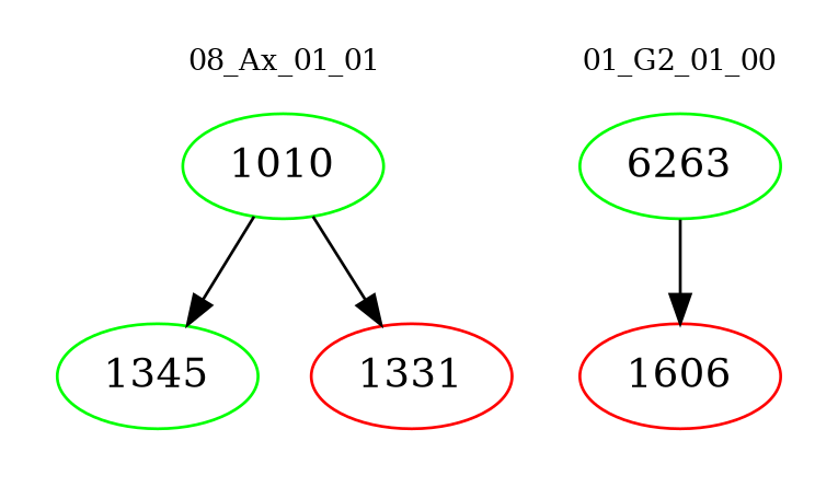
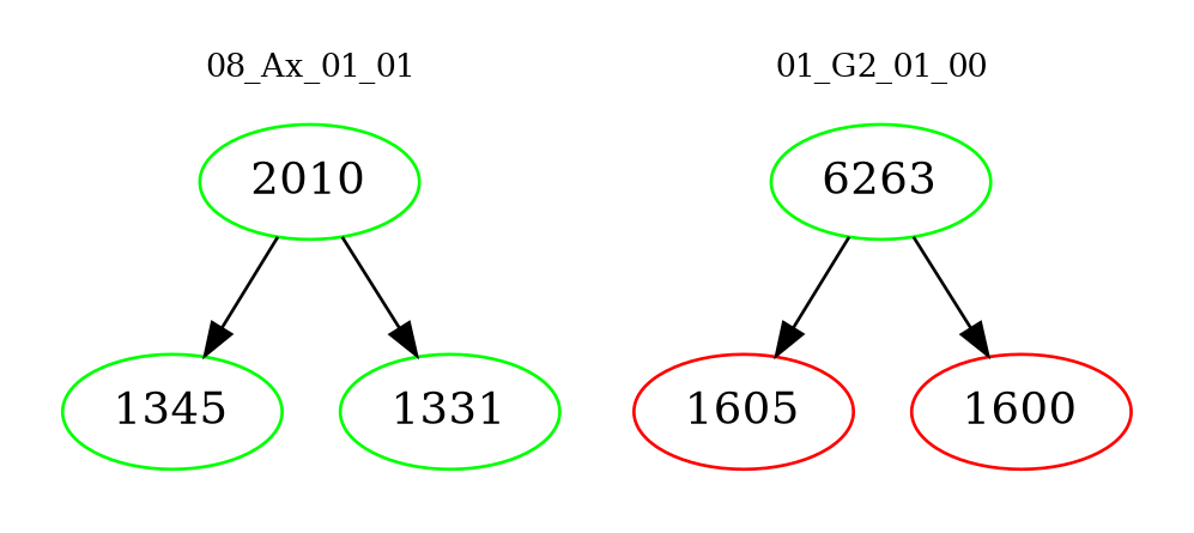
  digraph {
    node [color=green]
    edge [color=black]
-   n1 [label=1010]
+   n1 [label=2010]
    n2 [label=1345]
-   n3 [color=red label=1331]
+   n3 [label=1331]
    n4 [label=6263]
-   n6 [color=red label=1606]
+   n5 [color=red label=1605]
+   n6 [color=red label=1600]
    subgraph cluster_1 {
      color=white
      fontsize=10
      label="08_Ax_01_01"
      n1
      n2
      n3
    }
    subgraph cluster_2 {
      color=white
      fontsize=10
      label="01_G2_01_00"
      n4
+     n5
      n6
    }
    n1 -> n2
    n1 -> n3
+   n4 -> n5
    n4 -> n6
  }
